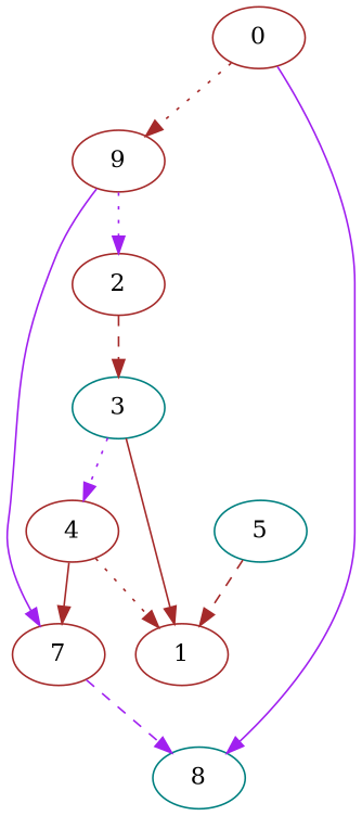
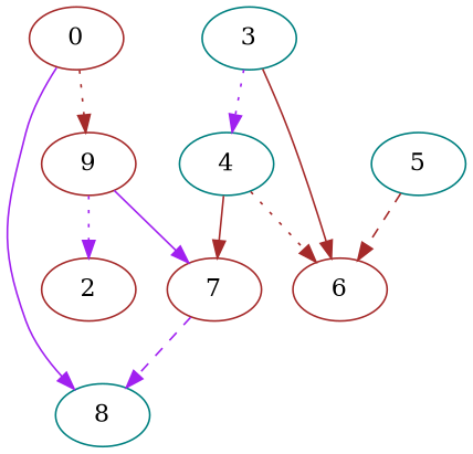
  digraph {
    node [color=brown]
    edge [color=brown style=dotted]
    n1 [label=9]
    0
    8 [color=teal]
    2
    7
    3 [color=teal]
-   4
-   6 [label=1]
+   4 [color=teal]
+   6
    5 [color=teal]
    n1 -> 2 [color=purple]
    n1 -> 7 [color=purple style=solid]
    0 -> n1
    0 -> 8 [color=purple style=solid]
-   2 -> 3 [style=dashed]
    7 -> 8 [color=purple style=dashed]
    3 -> 4 [color=purple]
    3 -> 6 [style=solid]
    4 -> 7 [style=solid]
    4 -> 6
    5 -> 6 [style=dashed]
  }
